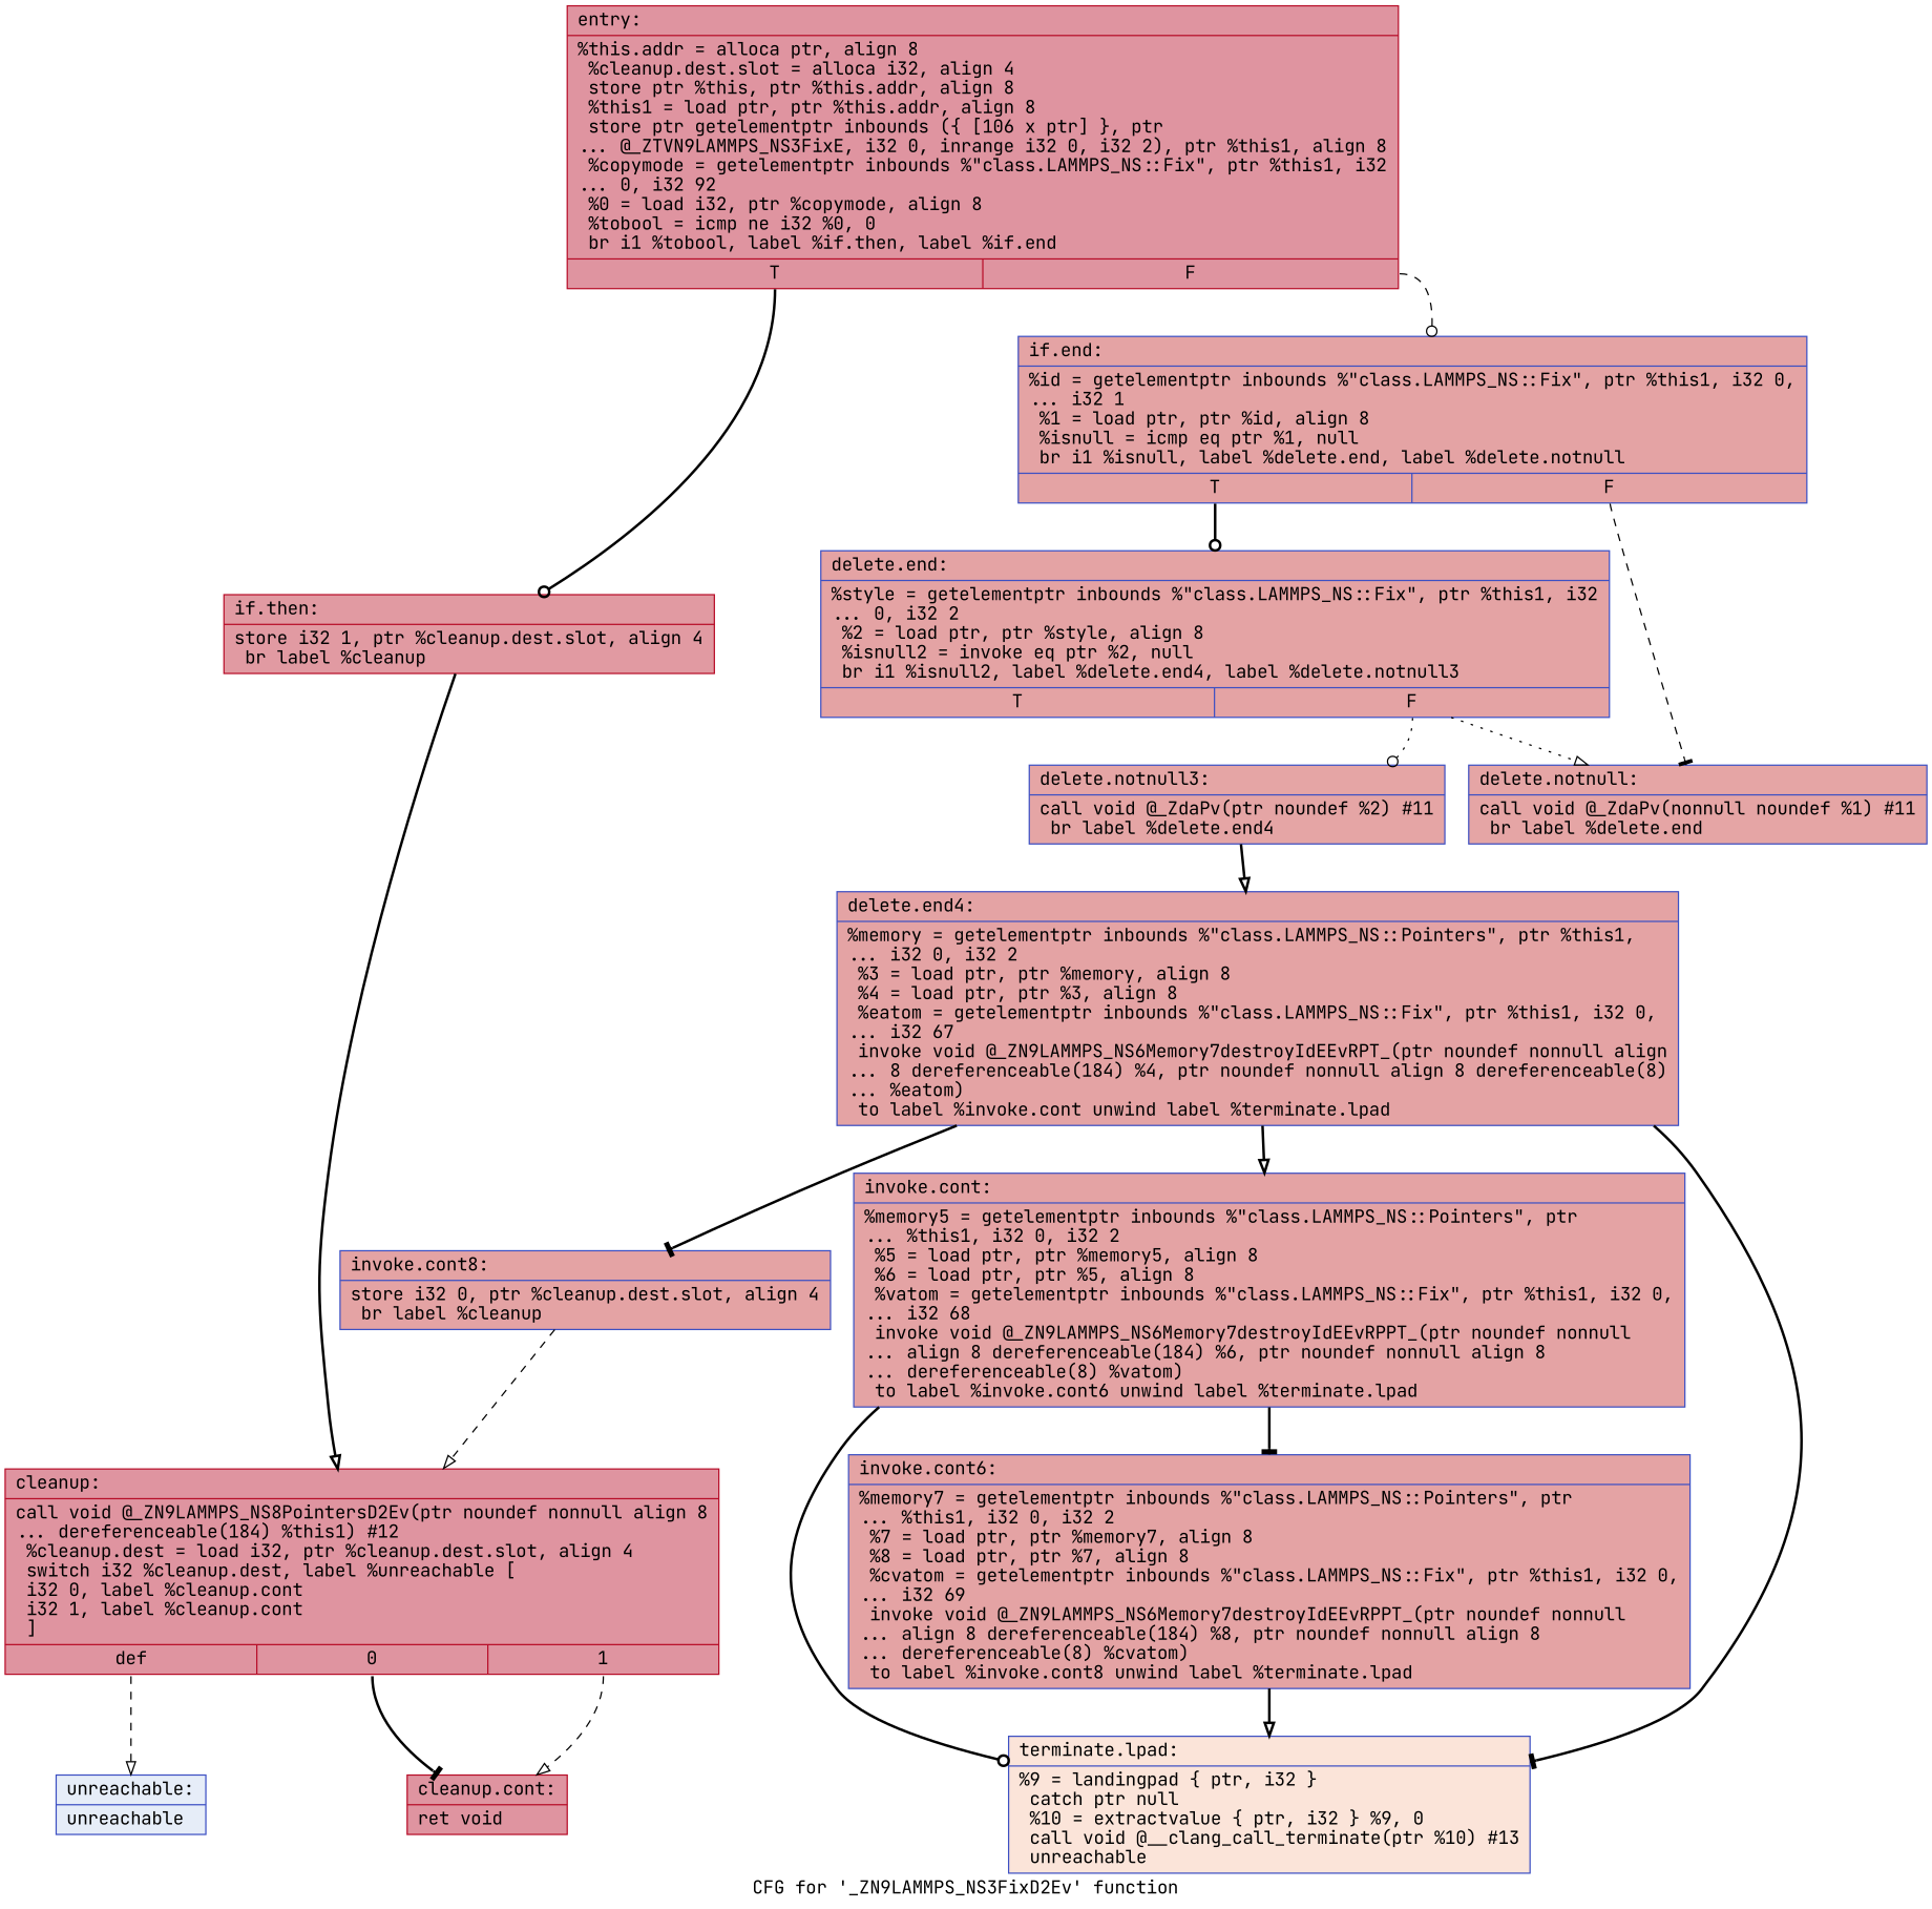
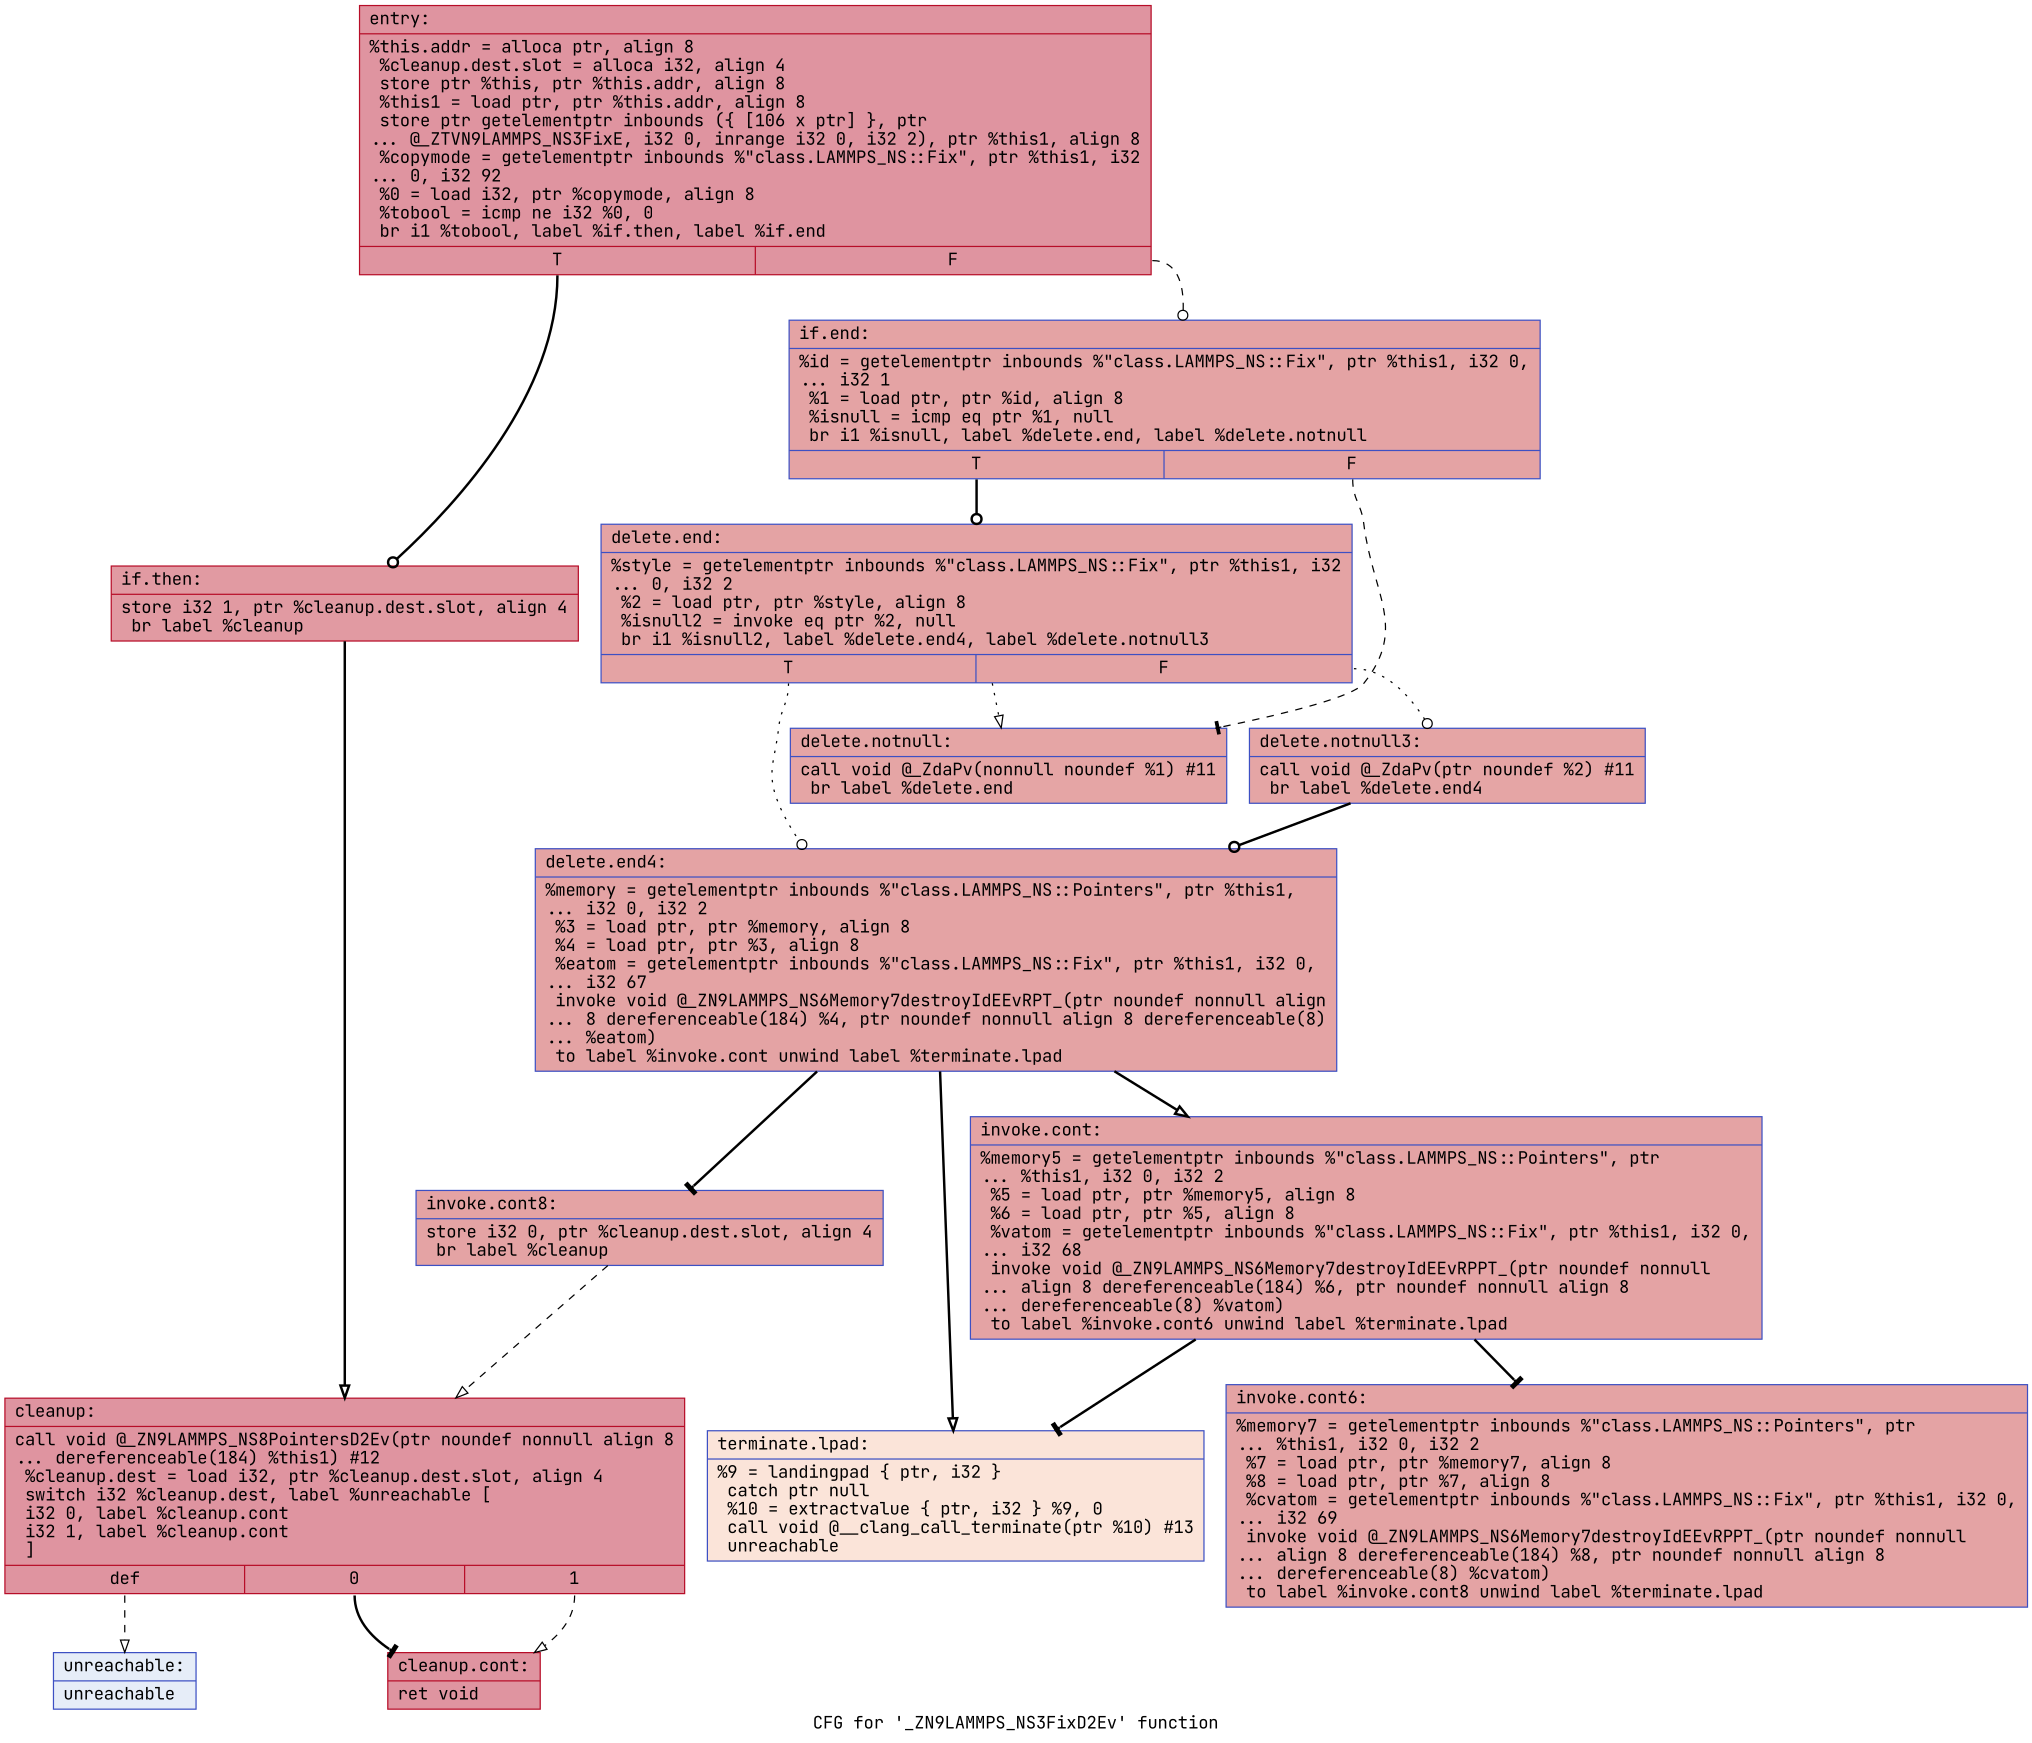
  digraph {
    fontname="JetBrains Mono"
    label="CFG for '_ZN9LAMMPS_NS3FixD2Ev' function"
    node [color="#3d50c3ff" fillcolor="#c32e3170" fontname="JetBrains Mono" shape=record style=filled]
    edge [arrowhead=onormal fontname="JetBrains Mono" style=bold]
    n1 [color="#b70d28ff" fillcolor="#b70d2870" label="{entry:\l|  %this.addr = alloca ptr, align 8\l  %cleanup.dest.slot = alloca i32, align 4\l  store ptr %this, ptr %this.addr, align 8\l  %this1 = load ptr, ptr %this.addr, align 8\l  store ptr getelementptr inbounds (\{ [106 x ptr] \}, ptr\l... @_ZTVN9LAMMPS_NS3FixE, i32 0, inrange i32 0, i32 2), ptr %this1, align 8\l  %copymode = getelementptr inbounds %\"class.LAMMPS_NS::Fix\", ptr %this1, i32\l... 0, i32 92\l  %0 = load i32, ptr %copymode, align 8\l  %tobool = icmp ne i32 %0, 0\l  br i1 %tobool, label %if.then, label %if.end\l|{<s0>T|<s1>F}}"]
    n2 [color="#b70d28ff" fillcolor="#bb1b2c70" label="{if.then:\l|  store i32 1, ptr %cleanup.dest.slot, align 4\l  br label %cleanup\l}"]
    n3 [label="{if.end:\l|  %id = getelementptr inbounds %\"class.LAMMPS_NS::Fix\", ptr %this1, i32 0,\l... i32 1\l  %1 = load ptr, ptr %id, align 8\l  %isnull = icmp eq ptr %1, null\l  br i1 %isnull, label %delete.end, label %delete.notnull\l|{<s0>T|<s1>F}}"]
    n4 [color="#b70d28ff" fillcolor="#b70d2870" label="{cleanup:\l|  call void @_ZN9LAMMPS_NS8PointersD2Ev(ptr noundef nonnull align 8\l... dereferenceable(184) %this1) #12\l  %cleanup.dest = load i32, ptr %cleanup.dest.slot, align 4\l  switch i32 %cleanup.dest, label %unreachable [\l    i32 0, label %cleanup.cont\l    i32 1, label %cleanup.cont\l  ]\l|{<s0>def|<s1>0|<s2>1}}"]
    n5 [label="{delete.end:\l|  %style = getelementptr inbounds %\"class.LAMMPS_NS::Fix\", ptr %this1, i32\l... 0, i32 2\l  %2 = load ptr, ptr %style, align 8\l  %isnull2 = invoke eq ptr %2, null\l  br i1 %isnull2, label %delete.end4, label %delete.notnull3\l|{<s0>T|<s1>F}}"]
    n6 [fillcolor="#c5333470" label="{delete.notnull:\l|  call void @_ZdaPv(nonnull noundef %1) #11\l  br label %delete.end\l}"]
    n7 [fillcolor="#c7d7f070" label="{unreachable:\l|  unreachable\l}"]
    n8 [color="#b70d28ff" fillcolor="#b70d2870" label="{cleanup.cont:\l|  ret void\l}"]
    n9 [label="{delete.end4:\l|  %memory = getelementptr inbounds %\"class.LAMMPS_NS::Pointers\", ptr %this1,\l... i32 0, i32 2\l  %3 = load ptr, ptr %memory, align 8\l  %4 = load ptr, ptr %3, align 8\l  %eatom = getelementptr inbounds %\"class.LAMMPS_NS::Fix\", ptr %this1, i32 0,\l... i32 67\l  invoke void @_ZN9LAMMPS_NS6Memory7destroyIdEEvRPT_(ptr noundef nonnull align\l... 8 dereferenceable(184) %4, ptr noundef nonnull align 8 dereferenceable(8)\l... %eatom)\l          to label %invoke.cont unwind label %terminate.lpad\l}"]
    n10 [fillcolor="#c5333470" label="{delete.notnull3:\l|  call void @_ZdaPv(ptr noundef %2) #11\l  br label %delete.end4\l}"]
    n11 [label="{invoke.cont:\l|  %memory5 = getelementptr inbounds %\"class.LAMMPS_NS::Pointers\", ptr\l... %this1, i32 0, i32 2\l  %5 = load ptr, ptr %memory5, align 8\l  %6 = load ptr, ptr %5, align 8\l  %vatom = getelementptr inbounds %\"class.LAMMPS_NS::Fix\", ptr %this1, i32 0,\l... i32 68\l  invoke void @_ZN9LAMMPS_NS6Memory7destroyIdEEvRPPT_(ptr noundef nonnull\l... align 8 dereferenceable(184) %6, ptr noundef nonnull align 8\l... dereferenceable(8) %vatom)\l          to label %invoke.cont6 unwind label %terminate.lpad\l}"]
    n12 [fillcolor="#f5c1a970" label="{terminate.lpad:\l|  %9 = landingpad \{ ptr, i32 \}\l          catch ptr null\l  %10 = extractvalue \{ ptr, i32 \} %9, 0\l  call void @__clang_call_terminate(ptr %10) #13\l  unreachable\l}"]
    n13 [label="{invoke.cont8:\l|  store i32 0, ptr %cleanup.dest.slot, align 4\l  br label %cleanup\l}"]
    n14 [label="{invoke.cont6:\l|  %memory7 = getelementptr inbounds %\"class.LAMMPS_NS::Pointers\", ptr\l... %this1, i32 0, i32 2\l  %7 = load ptr, ptr %memory7, align 8\l  %8 = load ptr, ptr %7, align 8\l  %cvatom = getelementptr inbounds %\"class.LAMMPS_NS::Fix\", ptr %this1, i32 0,\l... i32 69\l  invoke void @_ZN9LAMMPS_NS6Memory7destroyIdEEvRPPT_(ptr noundef nonnull\l... align 8 dereferenceable(184) %8, ptr noundef nonnull align 8\l... dereferenceable(8) %cvatom)\l          to label %invoke.cont8 unwind label %terminate.lpad\l}"]
    n1 -> n2 [arrowhead=odot tailport=s0]
    n1 -> n3 [arrowhead=odot style=dashed tailport=s1]
    n2 -> n4
    n3 -> n5 [arrowhead=odot tailport=s0]
    n3 -> n6 [arrowhead=tee style=dashed tailport=s1]
    n4 -> n7 [style=dashed tailport=s0]
    n4 -> n8 [arrowhead=tee tailport=s1]
    n4 -> n8 [style=dashed tailport=s2]
    n5 -> n6 [style=dotted]
+   n5 -> n9 [arrowhead=odot style=dotted tailport=s0]
    n5 -> n10 [arrowhead=odot style=dotted tailport=s1]
    n9 -> n11
-   n9 -> n12 [arrowhead=tee]
+   n9 -> n12
    n9 -> n13 [arrowhead=tee]
-   n10 -> n9
-   n11 -> n12 [arrowhead=odot]
+   n10 -> n9 [arrowhead=odot]
+   n11 -> n12 [arrowhead=tee]
    n11 -> n14 [arrowhead=tee]
    n13 -> n4 [style=dashed]
-   n14 -> n12
  }
